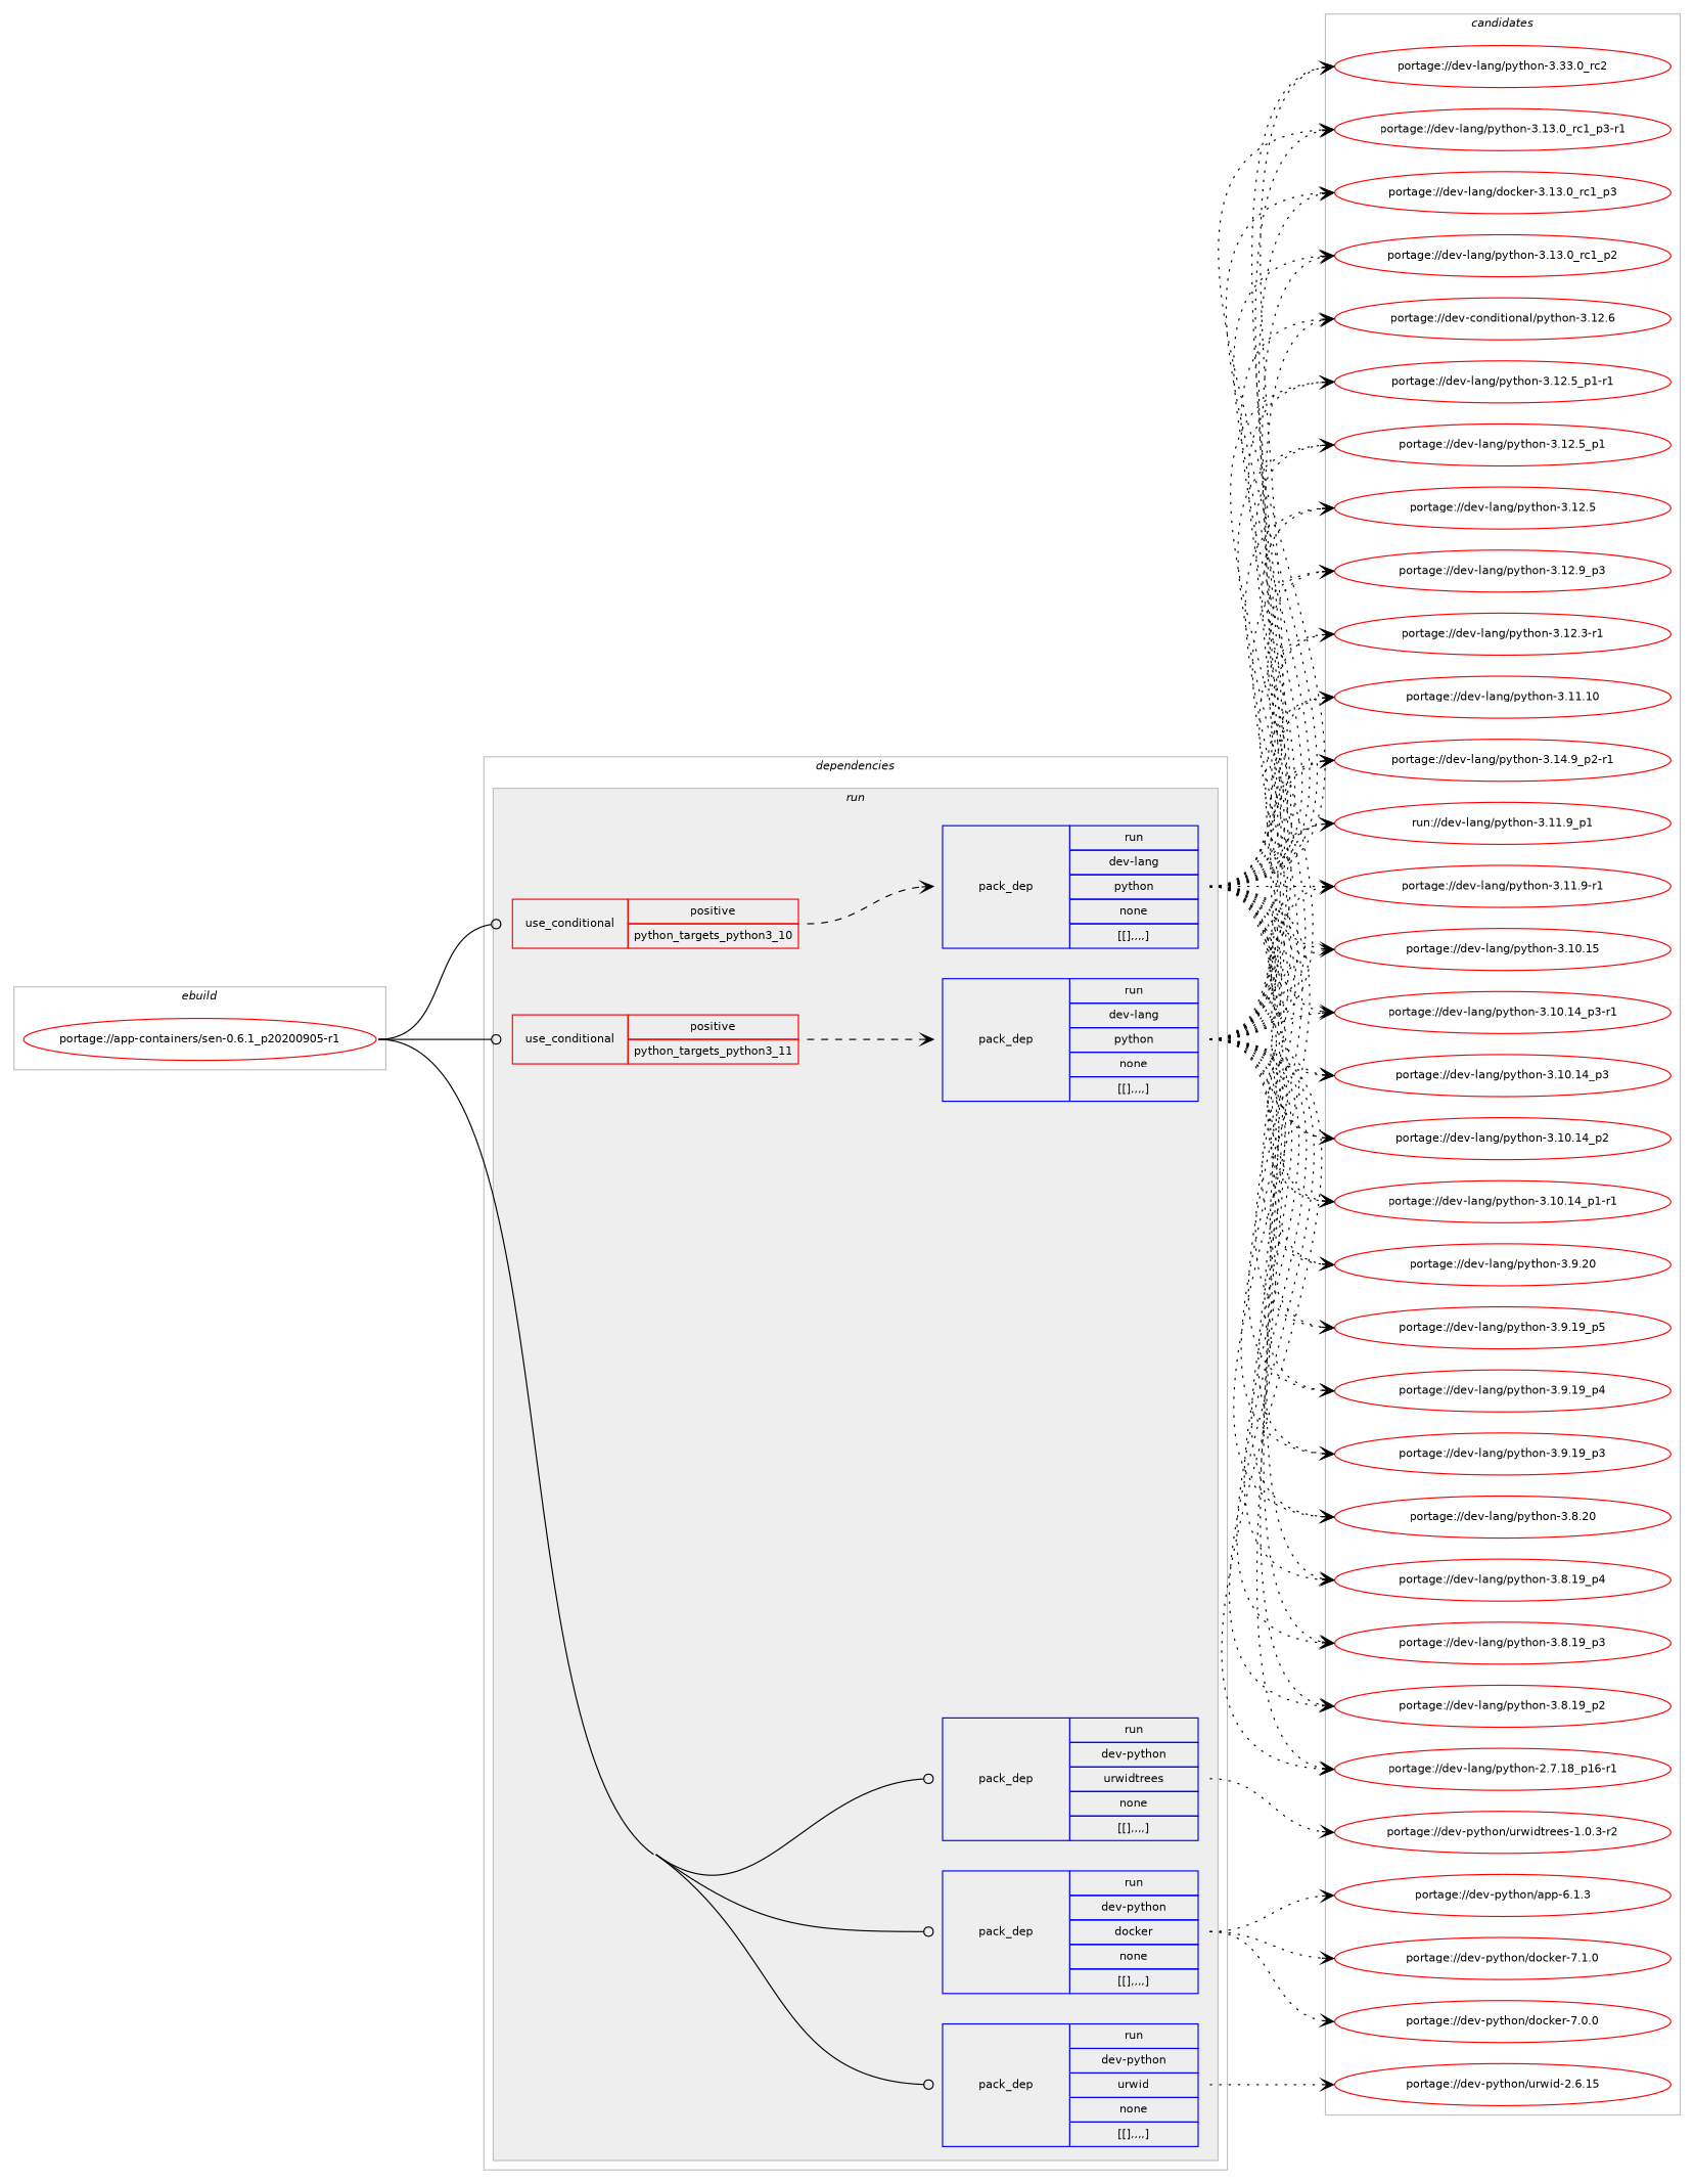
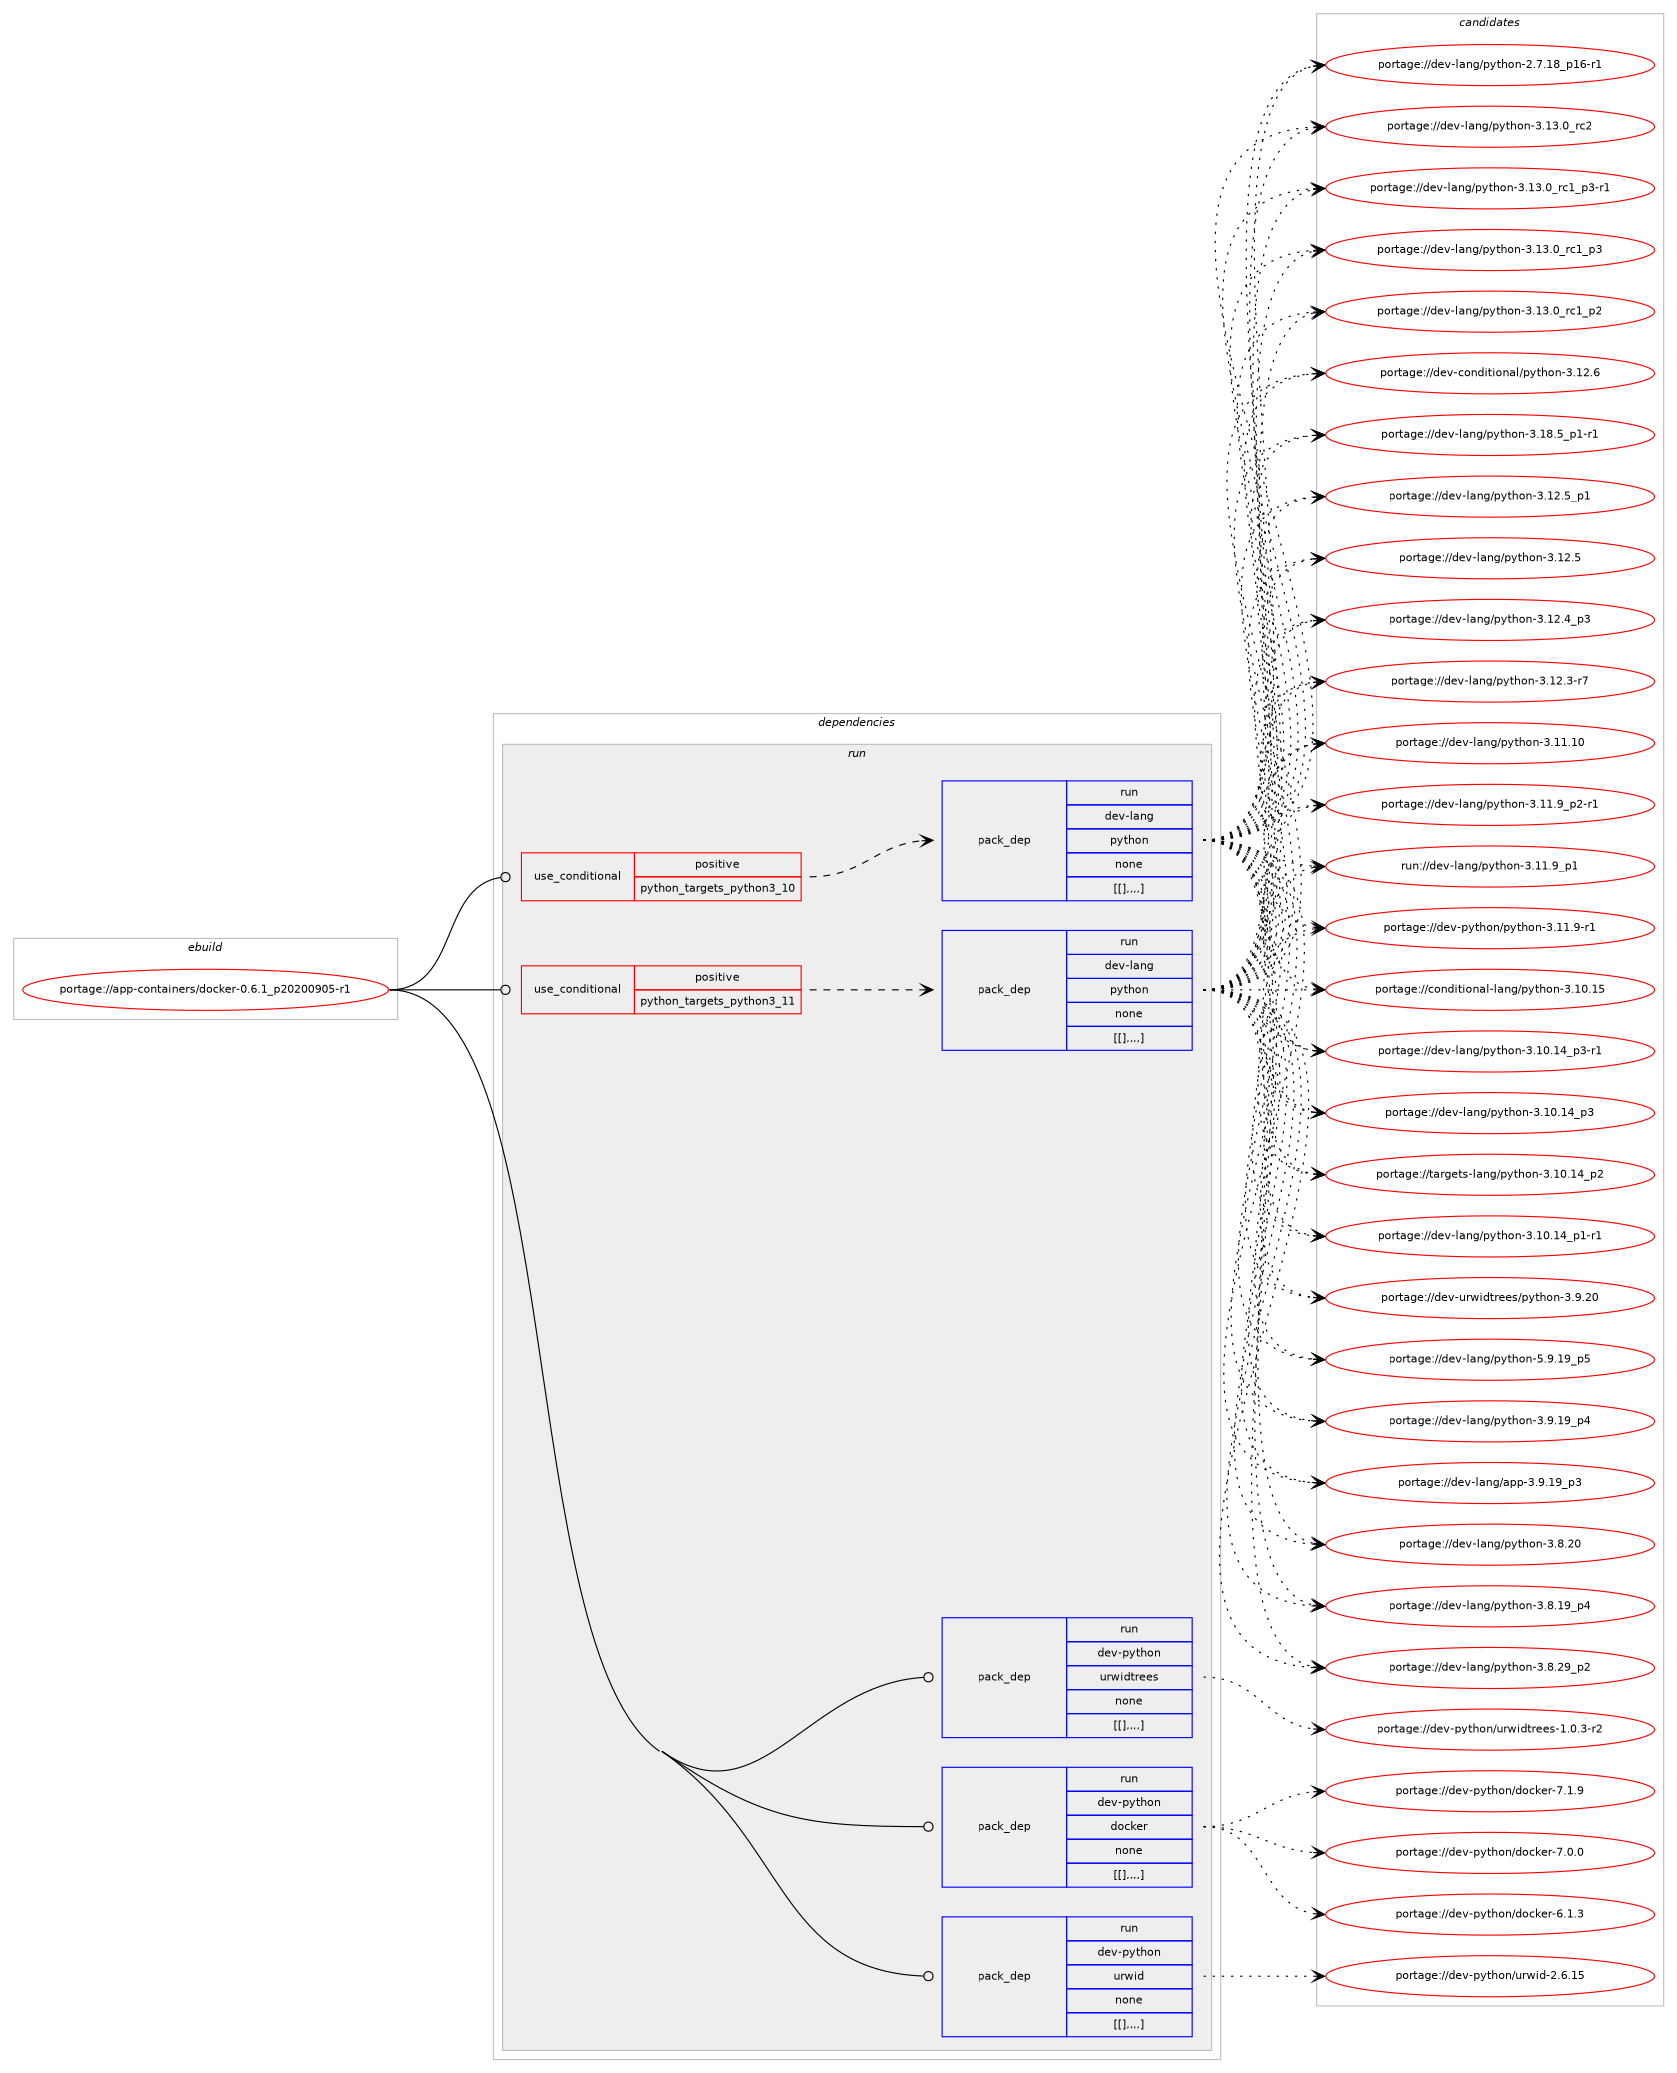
  digraph {
    compound=true
    concentrate=true
    fontname=Helvetica
    fontsize=10
    newrank=true
    rankdir=LR
    ranksep=1.5
    node [color=red fontname=Helvetica fontsize=10]
    edge [arrowhead=vee headport=w style=dotted tailport=e weight=100]
-   n1 [label="portage://app-containers/sen-0.6.1_p20200905-r1" width=4]
+   n1 [label="portage://app-containers/docker-0.6.1_p20200905-r1" width=4]
    n2 [color=blue label=<<TABLE BORDER="0" CELLBORDER="1" CELLSPACING="0" CELLPADDING="4" WIDTH="220"><TR><TD ROWSPAN="6" CELLPADDING="30">pack_dep</TD></TR><TR><TD WIDTH="110">run</TD></TR><TR><TD>dev-lang</TD></TR><TR><TD>python</TD></TR><TR><TD>none</TD></TR><TR><TD>[[],,,,]</TD></TR></TABLE>> shape=none]
    n3 [label=<<TABLE BORDER="0" CELLBORDER="1" CELLSPACING="0" CELLPADDING="4"><TR><TD ROWSPAN="3" CELLPADDING="10">use_conditional</TD></TR><TR><TD>positive</TD></TR><TR><TD>python_targets_python3_10</TD></TR></TABLE>> shape=none]
    n4 [color=blue label=<<TABLE BORDER="0" CELLBORDER="1" CELLSPACING="0" CELLPADDING="4" WIDTH="220"><TR><TD ROWSPAN="6" CELLPADDING="30">pack_dep</TD></TR><TR><TD WIDTH="110">run</TD></TR><TR><TD>dev-lang</TD></TR><TR><TD>python</TD></TR><TR><TD>none</TD></TR><TR><TD>[[],,,,]</TD></TR></TABLE>> shape=none]
    n5 [label=<<TABLE BORDER="0" CELLBORDER="1" CELLSPACING="0" CELLPADDING="4"><TR><TD ROWSPAN="3" CELLPADDING="10">use_conditional</TD></TR><TR><TD>positive</TD></TR><TR><TD>python_targets_python3_11</TD></TR></TABLE>> shape=none]
    n6 [color=blue label=<<TABLE BORDER="0" CELLBORDER="1" CELLSPACING="0" CELLPADDING="4" WIDTH="220"><TR><TD ROWSPAN="6" CELLPADDING="30">pack_dep</TD></TR><TR><TD WIDTH="110">run</TD></TR><TR><TD>dev-python</TD></TR><TR><TD>docker</TD></TR><TR><TD>none</TD></TR><TR><TD>[[],,,,]</TD></TR></TABLE>> shape=none]
    n7 [color=blue label=<<TABLE BORDER="0" CELLBORDER="1" CELLSPACING="0" CELLPADDING="4" WIDTH="220"><TR><TD ROWSPAN="6" CELLPADDING="30">pack_dep</TD></TR><TR><TD WIDTH="110">run</TD></TR><TR><TD>dev-python</TD></TR><TR><TD>urwid</TD></TR><TR><TD>none</TD></TR><TR><TD>[[],,,,]</TD></TR></TABLE>> shape=none]
    n8 [color=blue label=<<TABLE BORDER="0" CELLBORDER="1" CELLSPACING="0" CELLPADDING="4" WIDTH="220"><TR><TD ROWSPAN="6" CELLPADDING="30">pack_dep</TD></TR><TR><TD WIDTH="110">run</TD></TR><TR><TD>dev-python</TD></TR><TR><TD>urwidtrees</TD></TR><TR><TD>none</TD></TR><TR><TD>[[],,,,]</TD></TR></TABLE>> shape=none]
-   n9 [label="portage://dev-lang/python-3.33.0_rc2" width=4]
+   n9 [label="portage://dev-lang/python-3.13.0_rc2" width=4]
    n10 [label="portage://dev-lang/python-3.13.0_rc1_p3-r1" width=4]
-   n11 [label="portage://dev-lang/docker-3.13.0_rc1_p3" width=4]
+   n11 [label="portage://dev-lang/python-3.13.0_rc1_p3" width=4]
    n12 [label="portage://dev-lang/python-3.13.0_rc1_p2" width=4]
    n13 [label="portage://dev-conditional/python-3.12.6" width=4]
-   n14 [label="portage://dev-lang/python-3.12.5_p1-r1" width=4]
+   n14 [label="portage://dev-lang/python-3.18.5_p1-r1" width=4]
    n15 [label="portage://dev-lang/python-3.12.5_p1" width=4]
    n16 [label="portage://dev-lang/python-3.12.5" width=4]
-   n17 [label="portage://dev-lang/python-3.12.9_p3" width=4]
-   n18 [label="portage://dev-lang/python-3.12.3-r1" width=4]
+   n17 [label="portage://dev-lang/python-3.12.4_p3" width=4]
+   n18 [label="portage://dev-lang/python-3.12.3-r7" width=4]
    n19 [label="portage://dev-lang/python-3.11.10" width=4]
-   n20 [label="portage://dev-lang/python-3.14.9_p2-r1" width=4]
+   n20 [label="portage://dev-lang/python-3.11.9_p2-r1" width=4]
    n21 [label="run://dev-lang/python-3.11.9_p1" width=4]
-   n22 [label="portage://dev-lang/python-3.11.9-r1" width=4]
-   n23 [label="portage://dev-lang/python-3.10.15" width=4]
+   n22 [label="portage://dev-python/python-3.11.9-r1" width=4]
+   n23 [label="portage://conditional-lang/python-3.10.15" width=4]
    n24 [label="portage://dev-lang/python-3.10.14_p3-r1" width=4]
    n25 [label="portage://dev-lang/python-3.10.14_p3" width=4]
-   n26 [label="portage://dev-lang/python-3.10.14_p2" width=4]
+   n26 [label="portage://targets-lang/python-3.10.14_p2" width=4]
    n27 [label="portage://dev-lang/python-3.10.14_p1-r1" width=4]
-   n28 [label="portage://dev-lang/python-3.9.20" width=4]
-   n29 [label="portage://dev-lang/python-3.9.19_p5" width=4]
+   n28 [label="portage://dev-urwidtrees/python-3.9.20" width=4]
+   n29 [label="portage://dev-lang/python-5.9.19_p5" width=4]
    n30 [label="portage://dev-lang/python-3.9.19_p4" width=4]
-   n31 [label="portage://dev-lang/python-3.9.19_p3" width=4]
+   n31 [label="portage://dev-lang/app-3.9.19_p3" width=4]
    n32 [label="portage://dev-lang/python-3.8.20" width=4]
    n33 [label="portage://dev-lang/python-3.8.19_p4" width=4]
-   n34 [label="portage://dev-lang/python-3.8.19_p3" width=4]
-   n35 [label="portage://dev-lang/python-3.8.19_p2" width=4]
+   n35 [label="portage://dev-lang/python-3.8.29_p2" width=4]
    n36 [label="portage://dev-lang/python-2.7.18_p16-r1" width=4]
-   n37 [label="portage://dev-python/docker-7.1.0" width=4]
+   n37 [label="portage://dev-python/docker-7.1.9" width=4]
    n38 [label="portage://dev-python/docker-7.0.0" width=4]
-   n39 [label="portage://dev-python/app-6.1.3" width=4]
+   n39 [label="portage://dev-python/docker-6.1.3" width=4]
    n40 [label="portage://dev-python/urwid-2.6.15" width=4]
    n41 [label="portage://dev-python/urwidtrees-1.0.3-r2" width=4]
    subgraph cluster_1 {
      color=gray
      label=<<i>ebuild</i>>
      n1
    }
    subgraph cluster_2 {
      color=gray
      label=<<i>dependencies</i>>
      subgraph cluster_3 {
        color=gray
        fillcolor="#eeeeee"
        label=<<i>compile</i>>
        style=filled
      }
      subgraph cluster_4 {
        color=gray
        fillcolor="#eeeeee"
        label=<<i>compile and run</i>>
        style=filled
      }
      subgraph cluster_5 {
        color=gray
        fillcolor="#eeeeee"
        label=<<i>run</i>>
        style=filled
        subgraph sub_6 {
          color=gray
          fillcolor="#eeeeee"
          label=<<i>run</i>>
          style=filled
          n3
          subgraph sub_7 {
            color=gray
            fillcolor="#eeeeee"
            label=<<i>run</i>>
            style=filled
            n2
          }
        }
        subgraph sub_8 {
          color=gray
          fillcolor="#eeeeee"
          label=<<i>run</i>>
          style=filled
          n5
          subgraph sub_9 {
            color=gray
            fillcolor="#eeeeee"
            label=<<i>run</i>>
            style=filled
            n4
          }
        }
        subgraph sub_10 {
          color=gray
          fillcolor="#eeeeee"
          label=<<i>run</i>>
          style=filled
          n6
        }
        subgraph sub_11 {
          color=gray
          fillcolor="#eeeeee"
          label=<<i>run</i>>
          style=filled
          n7
        }
        subgraph sub_12 {
          color=gray
          fillcolor="#eeeeee"
          label=<<i>run</i>>
          style=filled
          n8
        }
      }
    }
    subgraph cluster_13 {
      color=gray
      label=<<i>candidates</i>>
      rank=same
      subgraph sub_14 {
        color=black
        label=<<i>candidates</i>>
        nodesep=1
        rank=same
        n9
        n10
        n11
        n12
        n13
        n14
        n15
        n16
        n17
        n18
        n19
        n20
        n21
        n22
        n23
        n24
        n25
        n26
        n27
        n28
        n29
        n30
        n31
        n32
        n33
-       n34
        n35
        n36
      }
      subgraph sub_15 {
        color=black
        label=<<i>candidates</i>>
        nodesep=1
        rank=same
        n9
        n10
        n11
        n12
        n13
        n14
        n15
        n16
        n17
        n18
        n19
        n20
        n21
        n22
        n23
        n24
        n25
        n26
        n27
        n28
        n29
        n30
        n31
        n32
        n33
-       n34
        n35
        n36
      }
      subgraph sub_16 {
        color=black
        label=<<i>candidates</i>>
        nodesep=1
        rank=same
        n37
        n38
        n39
      }
      subgraph sub_17 {
        color=black
        label=<<i>candidates</i>>
        nodesep=1
        rank=same
        n40
      }
      subgraph sub_18 {
        color=black
        label=<<i>candidates</i>>
        nodesep=1
        rank=same
        n41
      }
    }
    n1 -> n3 [arrowhead=odot style=solid weight=20]
    n1 -> n5 [arrowhead=odot style=solid weight=20]
    n1 -> n6 [arrowhead=odot style=solid weight=20]
    n1 -> n7 [arrowhead=odot style=solid weight=20]
    n1 -> n8 [arrowhead=odot style=solid weight=20]
    n2 -> n9
    n2 -> n10
    n2 -> n11
    n2 -> n12
    n2 -> n13
    n2 -> n14
    n2 -> n15
    n2 -> n16
    n2 -> n17
    n2 -> n18
    n2 -> n19
    n2 -> n20
    n2 -> n21
    n2 -> n22
    n2 -> n23
    n2 -> n24
    n2 -> n25
    n2 -> n26
    n2 -> n27
    n2 -> n28
    n2 -> n29
    n2 -> n30
    n2 -> n31
    n2 -> n32
    n2 -> n33
-   n2 -> n34
    n2 -> n35
    n2 -> n36
    n3 -> n2 [style=dashed weight=20]
    n4 -> n9
    n4 -> n10
    n4 -> n11
    n4 -> n12
    n4 -> n13
    n4 -> n14
    n4 -> n15
    n4 -> n16
    n4 -> n17
    n4 -> n18
    n4 -> n19
    n4 -> n20
    n4 -> n21
    n4 -> n22
    n4 -> n23
    n4 -> n24
    n4 -> n25
    n4 -> n26
    n4 -> n27
    n4 -> n28
    n4 -> n29
    n4 -> n30
    n4 -> n31
    n4 -> n32
    n4 -> n33
-   n4 -> n34
    n4 -> n35
    n4 -> n36
    n5 -> n4 [style=dashed weight=20]
    n6 -> n37
    n6 -> n38
    n6 -> n39
    n7 -> n40
    n8 -> n41
  }
